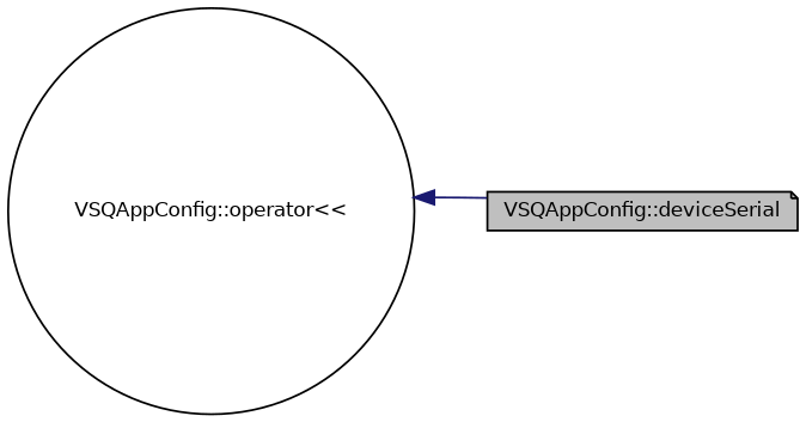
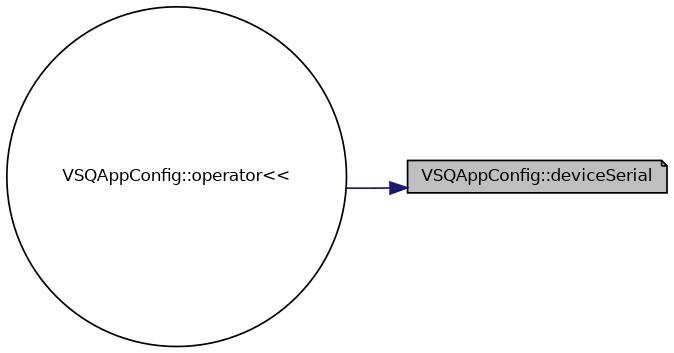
  digraph {
    rankdir=RL
    node [color=black fontname=Helvetica fontsize=10 style=filled]
    n1 [fillcolor=grey75 fontcolor=black height=0.2 label="VSQAppConfig::deviceSerial" shape=note width=0.4]
    n2 [fillcolor=white height=0.2 label="VSQAppConfig::operator\<\<" shape=circle width=0.4]
-   n2 -> n1 [color=midnightblue dir=back fontname=Helvetica fontsize=10 labelfontname=Helvetica labelfontsize=10 style=solid]
+   n1 -> n2 [color=midnightblue dir=back fontname=Helvetica fontsize=10 labelfontname=Helvetica labelfontsize=10 style=solid]
  }
